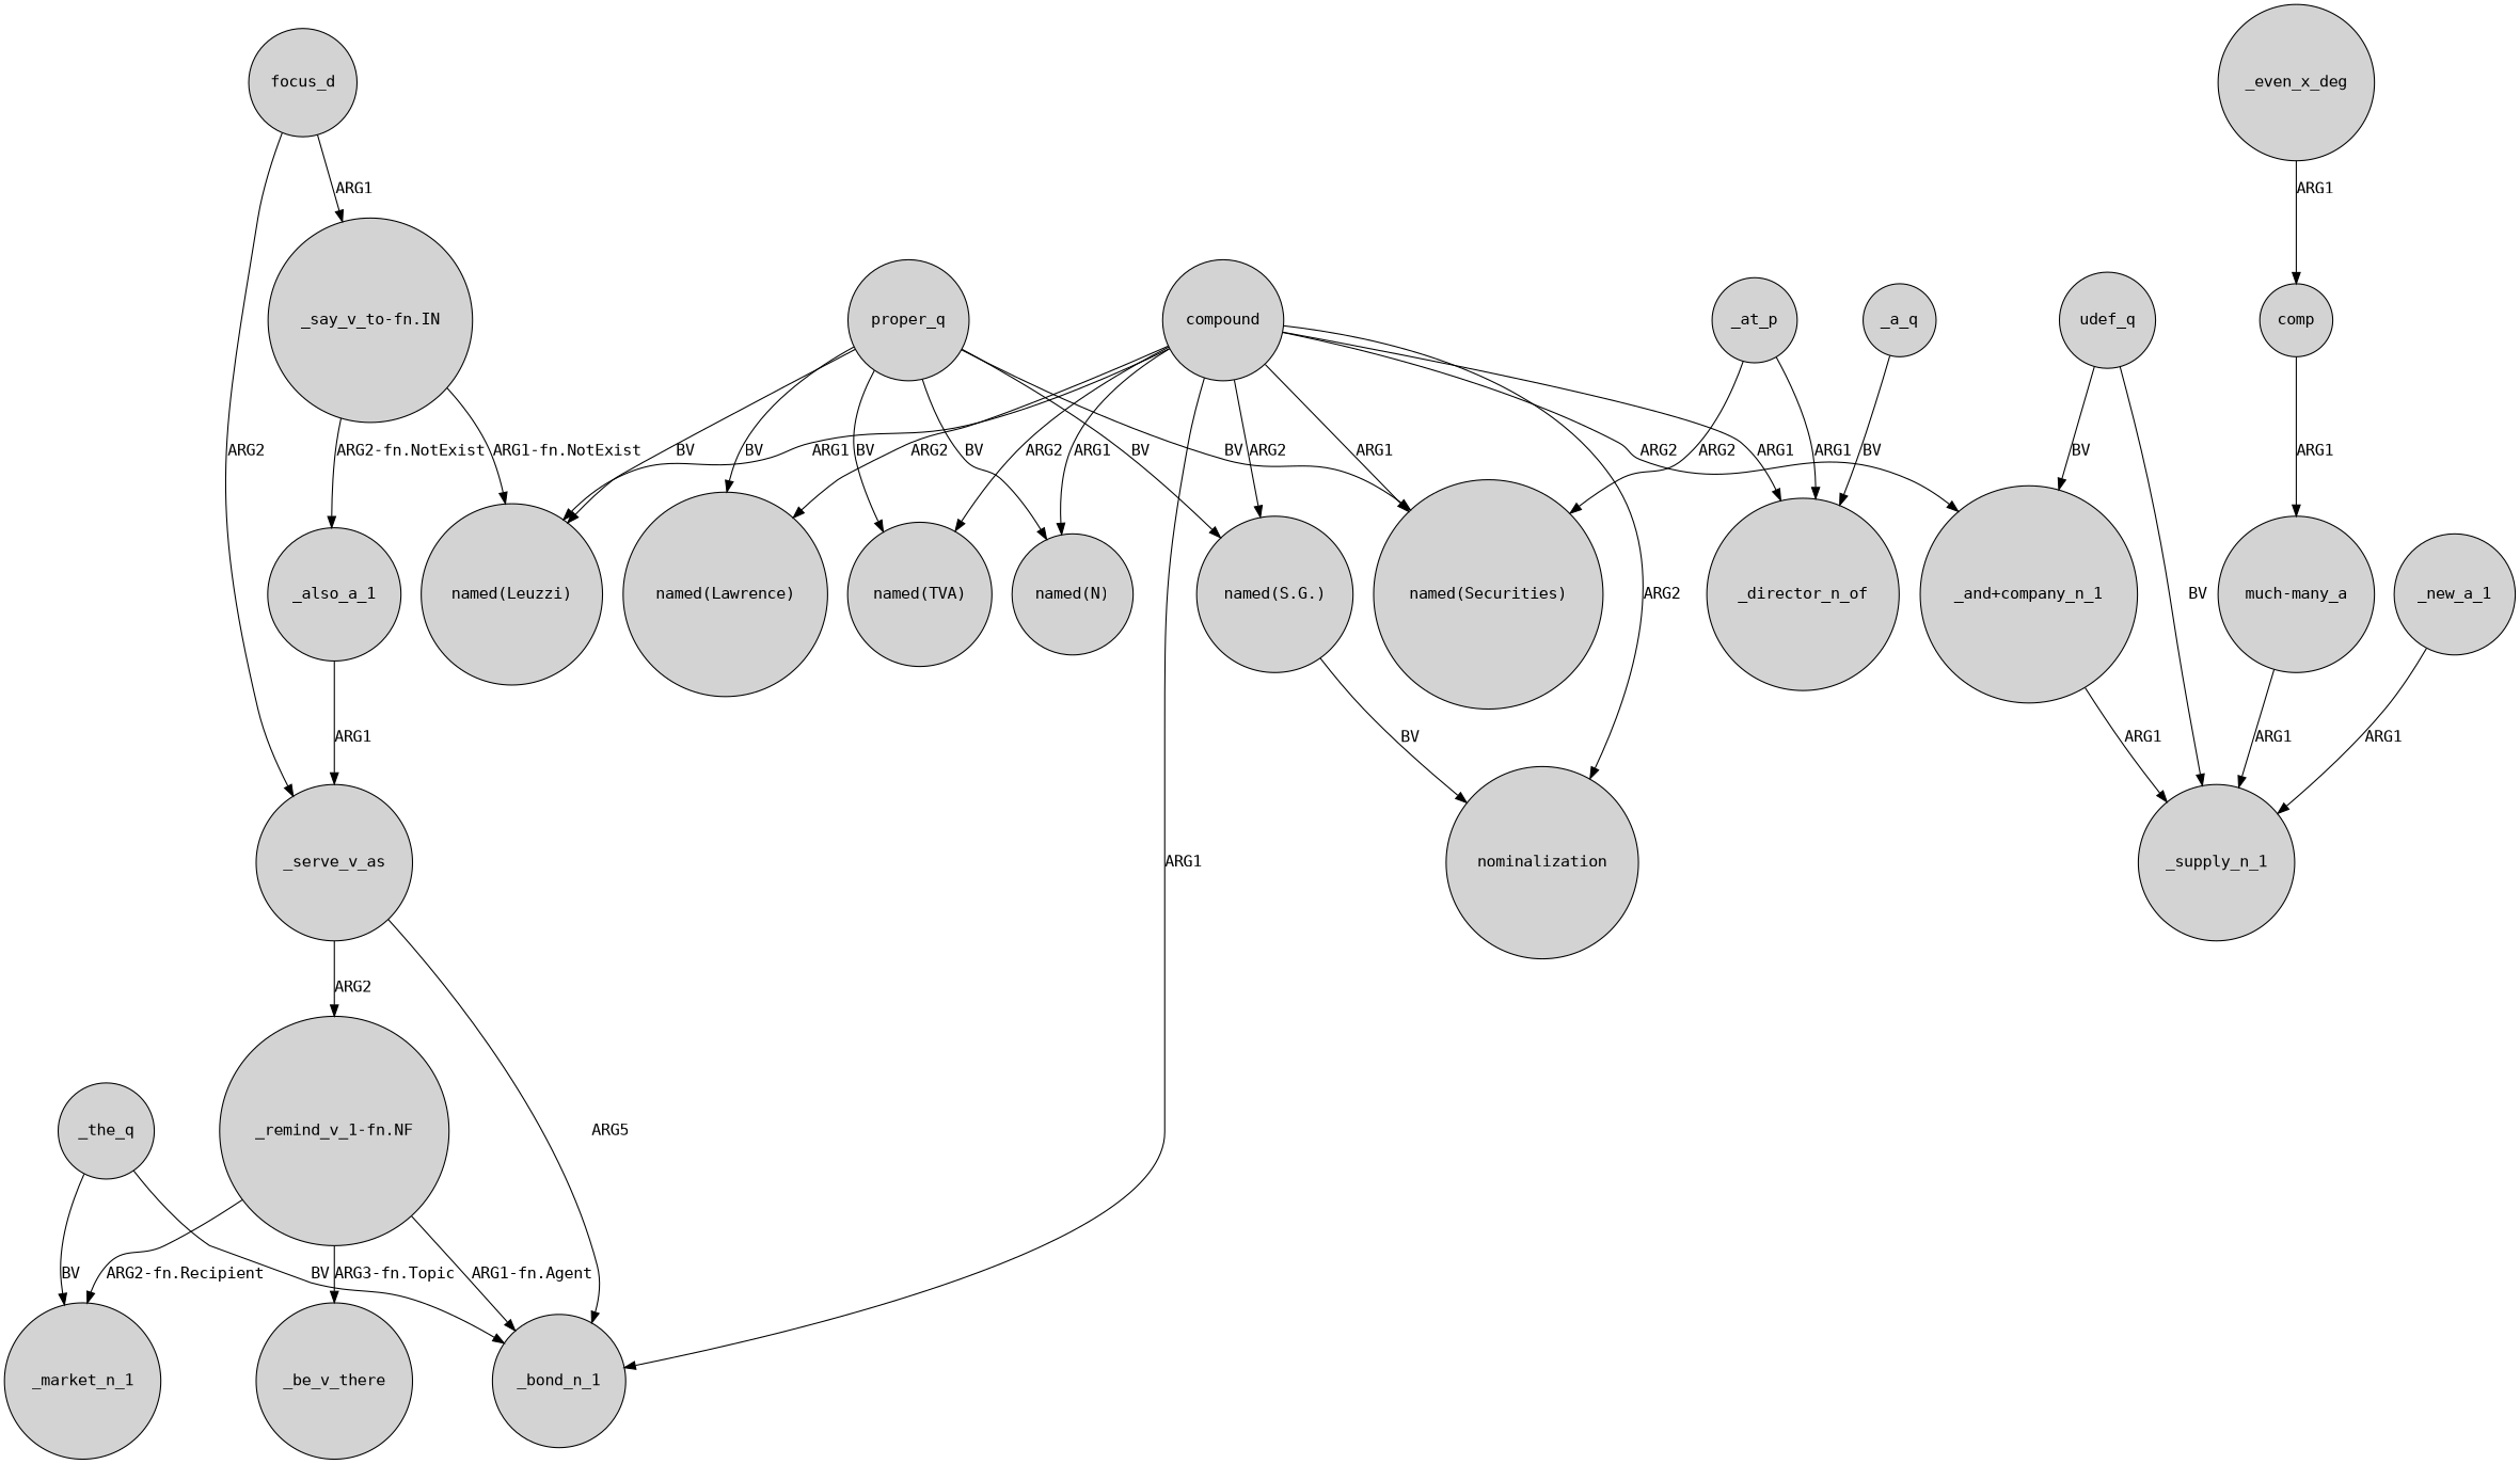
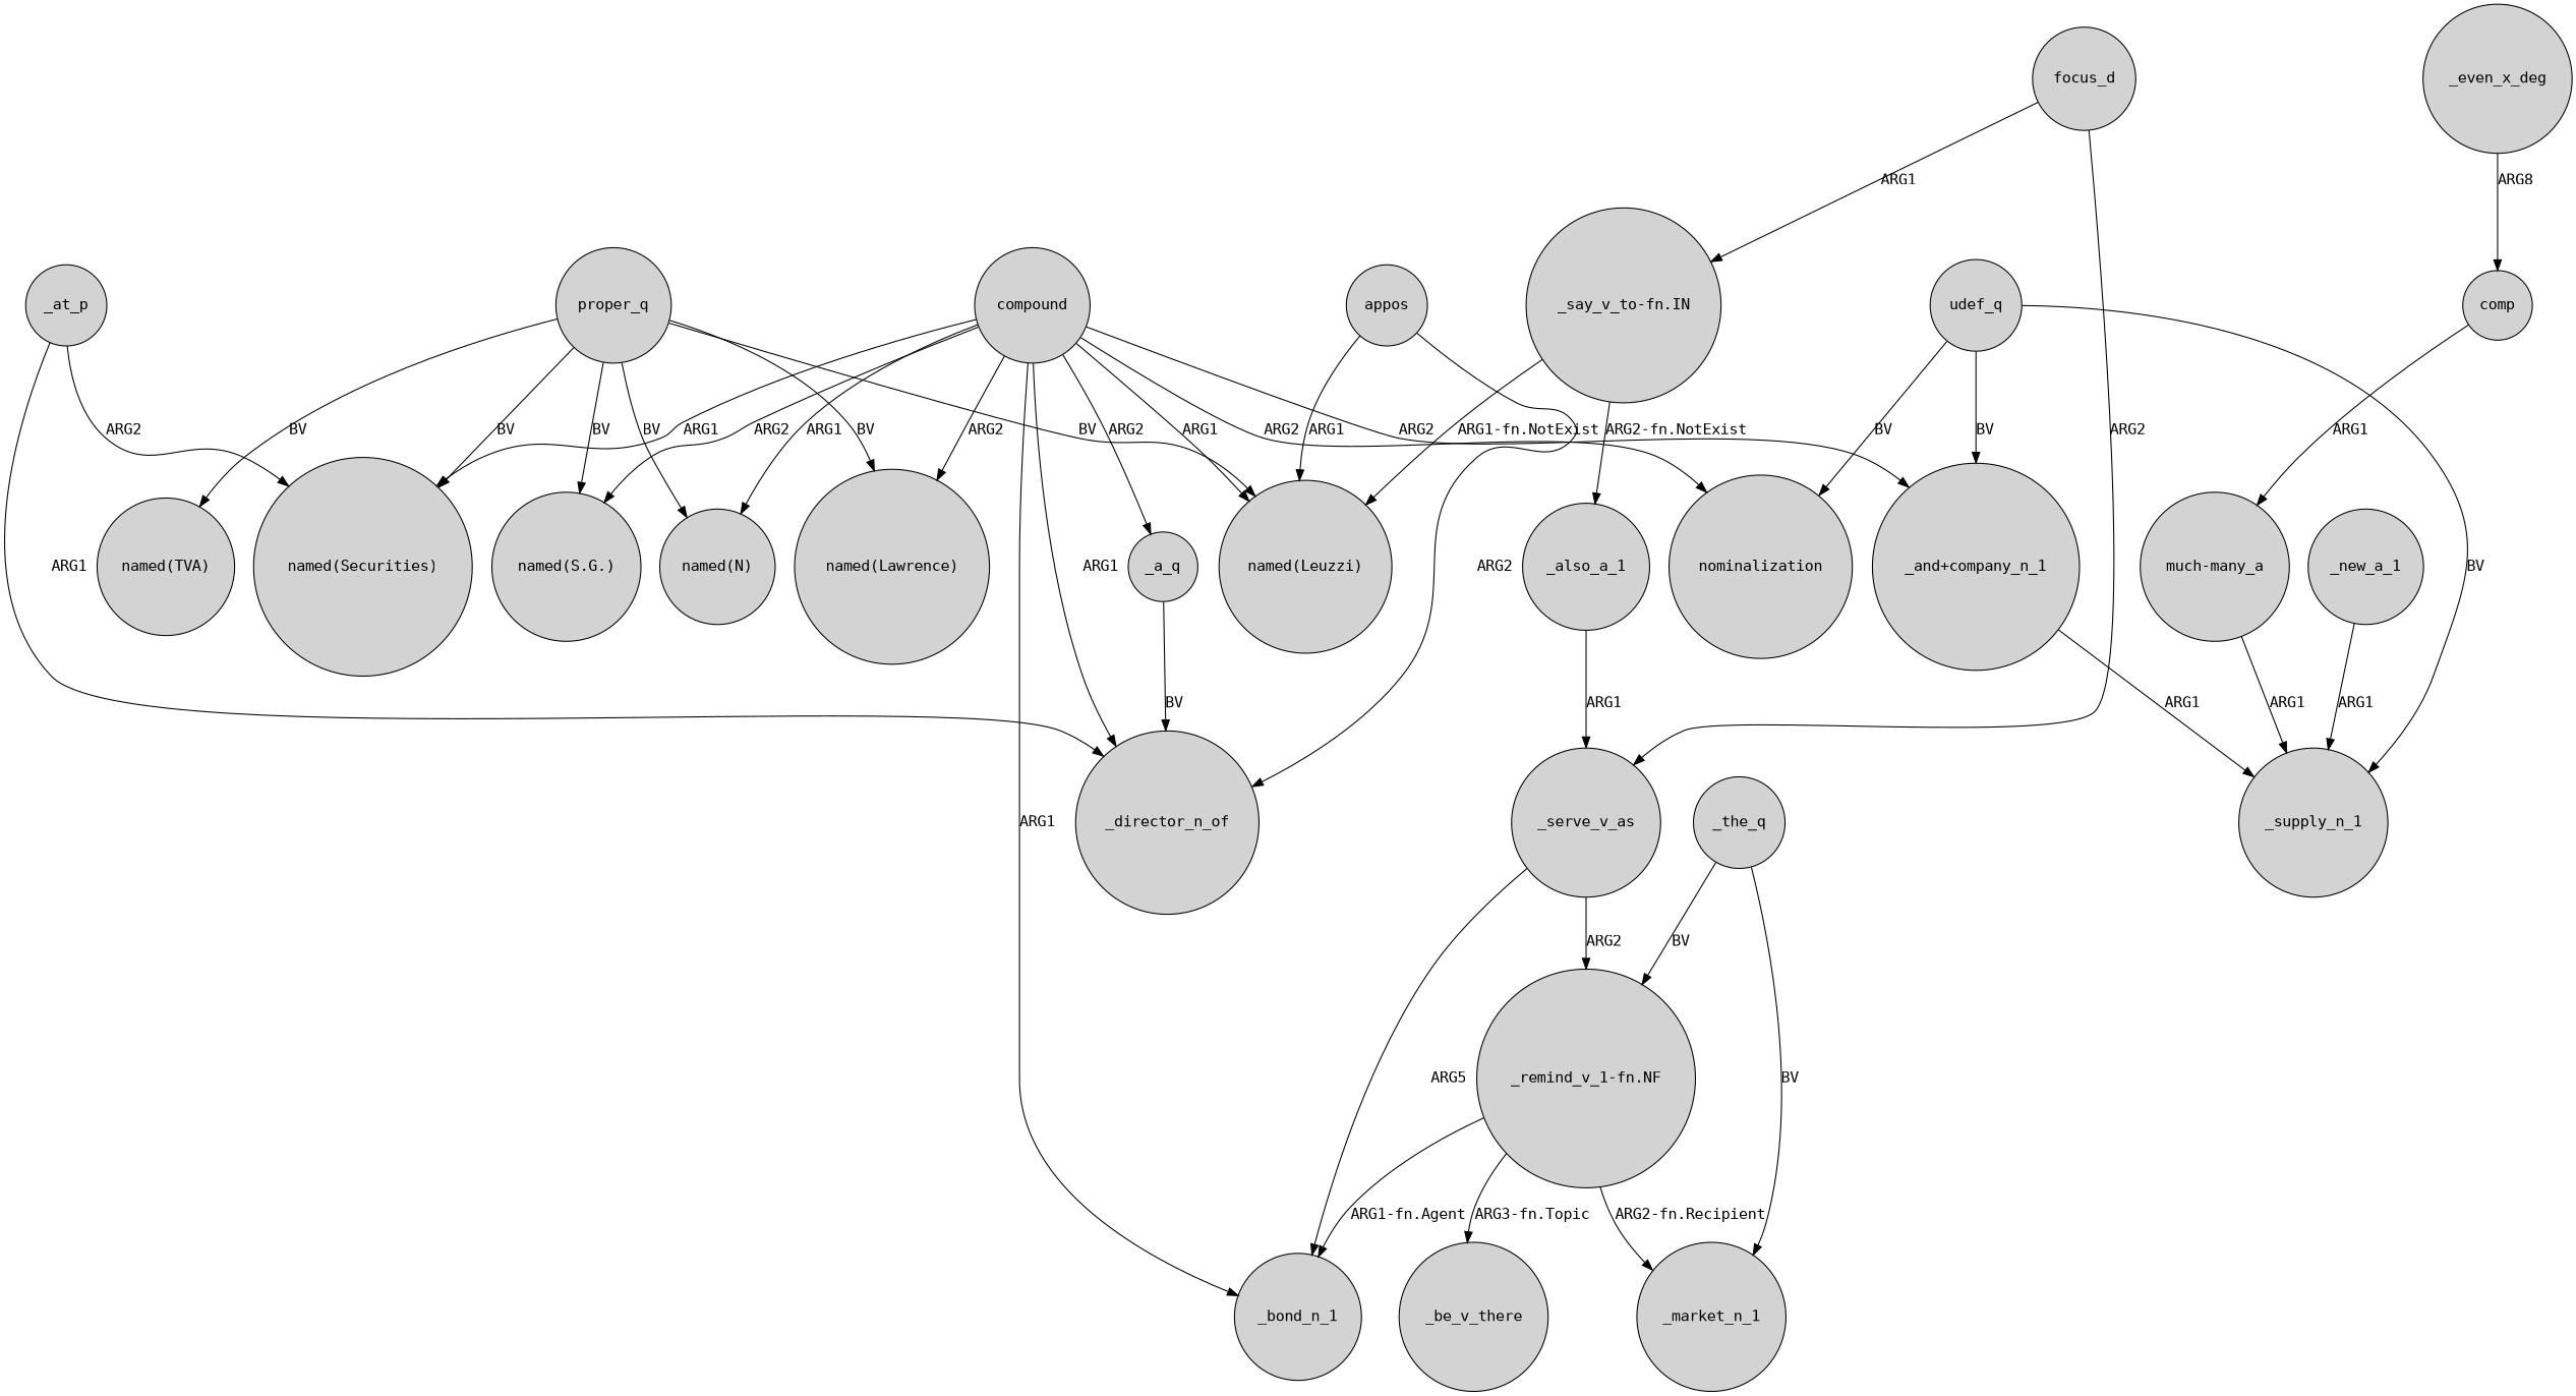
  digraph {
    fontname="DejaVu Sans Mono"
    node [fontname="DejaVu Sans Mono" shape=circle style=filled]
    edge [fontname="DejaVu Sans Mono"]
    compound
    "named(Leuzzi)"
    "named(N)"
    "named(Lawrence)"
    "named(Securities)"
    _bond_n_1
    "named(S.G.)"
    nominalization
    _director_n_of
    "_and+company_n_1"
    "named(TVA)"
    _supply_n_1
    _at_p
+   appos
    proper_q
    _serve_v_as
    "_remind_v_1-fn.NF"
    _be_v_there
    _market_n_1
    udef_q
    _even_x_deg
    comp
    "much-many_a"
    _new_a_1
    "_say_v_to-fn.IN"
    _also_a_1
    _the_q
    _a_q
    focus_d
    compound -> "named(Leuzzi)" [label=ARG1]
    compound -> "named(N)" [label=ARG1]
    compound -> "named(Lawrence)" [label=ARG2]
    compound -> "named(Securities)" [label=ARG1]
    compound -> _bond_n_1 [label=ARG1]
    compound -> "named(S.G.)" [label=ARG2]
    compound -> nominalization [label=ARG2]
    compound -> _director_n_of [label=ARG1]
    compound -> "_and+company_n_1" [label=ARG2]
-   compound -> "named(TVA)" [label=ARG2]
+   compound -> _a_q [label=ARG2]
    "_and+company_n_1" -> _supply_n_1 [label=ARG1]
    _at_p -> "named(Securities)" [label=ARG2]
    _at_p -> _director_n_of [label=ARG1]
+   appos -> "named(Leuzzi)" [label=ARG1]
+   appos -> _director_n_of [label=ARG2]
    proper_q -> "named(Leuzzi)" [label=BV]
    proper_q -> "named(N)" [label=BV]
    proper_q -> "named(Lawrence)" [label=BV]
    proper_q -> "named(Securities)" [label=BV]
    proper_q -> "named(S.G.)" [label=BV]
    proper_q -> "named(TVA)" [label=BV]
    _serve_v_as -> _bond_n_1 [label=ARG5]
    _serve_v_as -> "_remind_v_1-fn.NF" [label=ARG2]
    "_remind_v_1-fn.NF" -> _bond_n_1 [label="ARG1-fn.Agent"]
    "_remind_v_1-fn.NF" -> _be_v_there [label="ARG3-fn.Topic"]
    "_remind_v_1-fn.NF" -> _market_n_1 [label="ARG2-fn.Recipient"]
-   "named(S.G.)" -> nominalization [label=BV]
+   udef_q -> nominalization [label=BV]
    udef_q -> "_and+company_n_1" [label=BV]
    udef_q -> _supply_n_1 [label=BV]
-   _even_x_deg -> comp [label=ARG1]
+   _even_x_deg -> comp [label=ARG8]
    comp -> "much-many_a" [label=ARG1]
    "much-many_a" -> _supply_n_1 [label=ARG1]
    _new_a_1 -> _supply_n_1 [label=ARG1]
    "_say_v_to-fn.IN" -> "named(Leuzzi)" [label="ARG1-fn.NotExist"]
    "_say_v_to-fn.IN" -> _also_a_1 [label="ARG2-fn.NotExist"]
    _also_a_1 -> _serve_v_as [label=ARG1]
-   _the_q -> _bond_n_1 [label=BV]
+   _the_q -> "_remind_v_1-fn.NF" [label=BV]
    _the_q -> _market_n_1 [label=BV]
    _a_q -> _director_n_of [label=BV]
    focus_d -> _serve_v_as [label=ARG2]
    focus_d -> "_say_v_to-fn.IN" [label=ARG1]
  }
